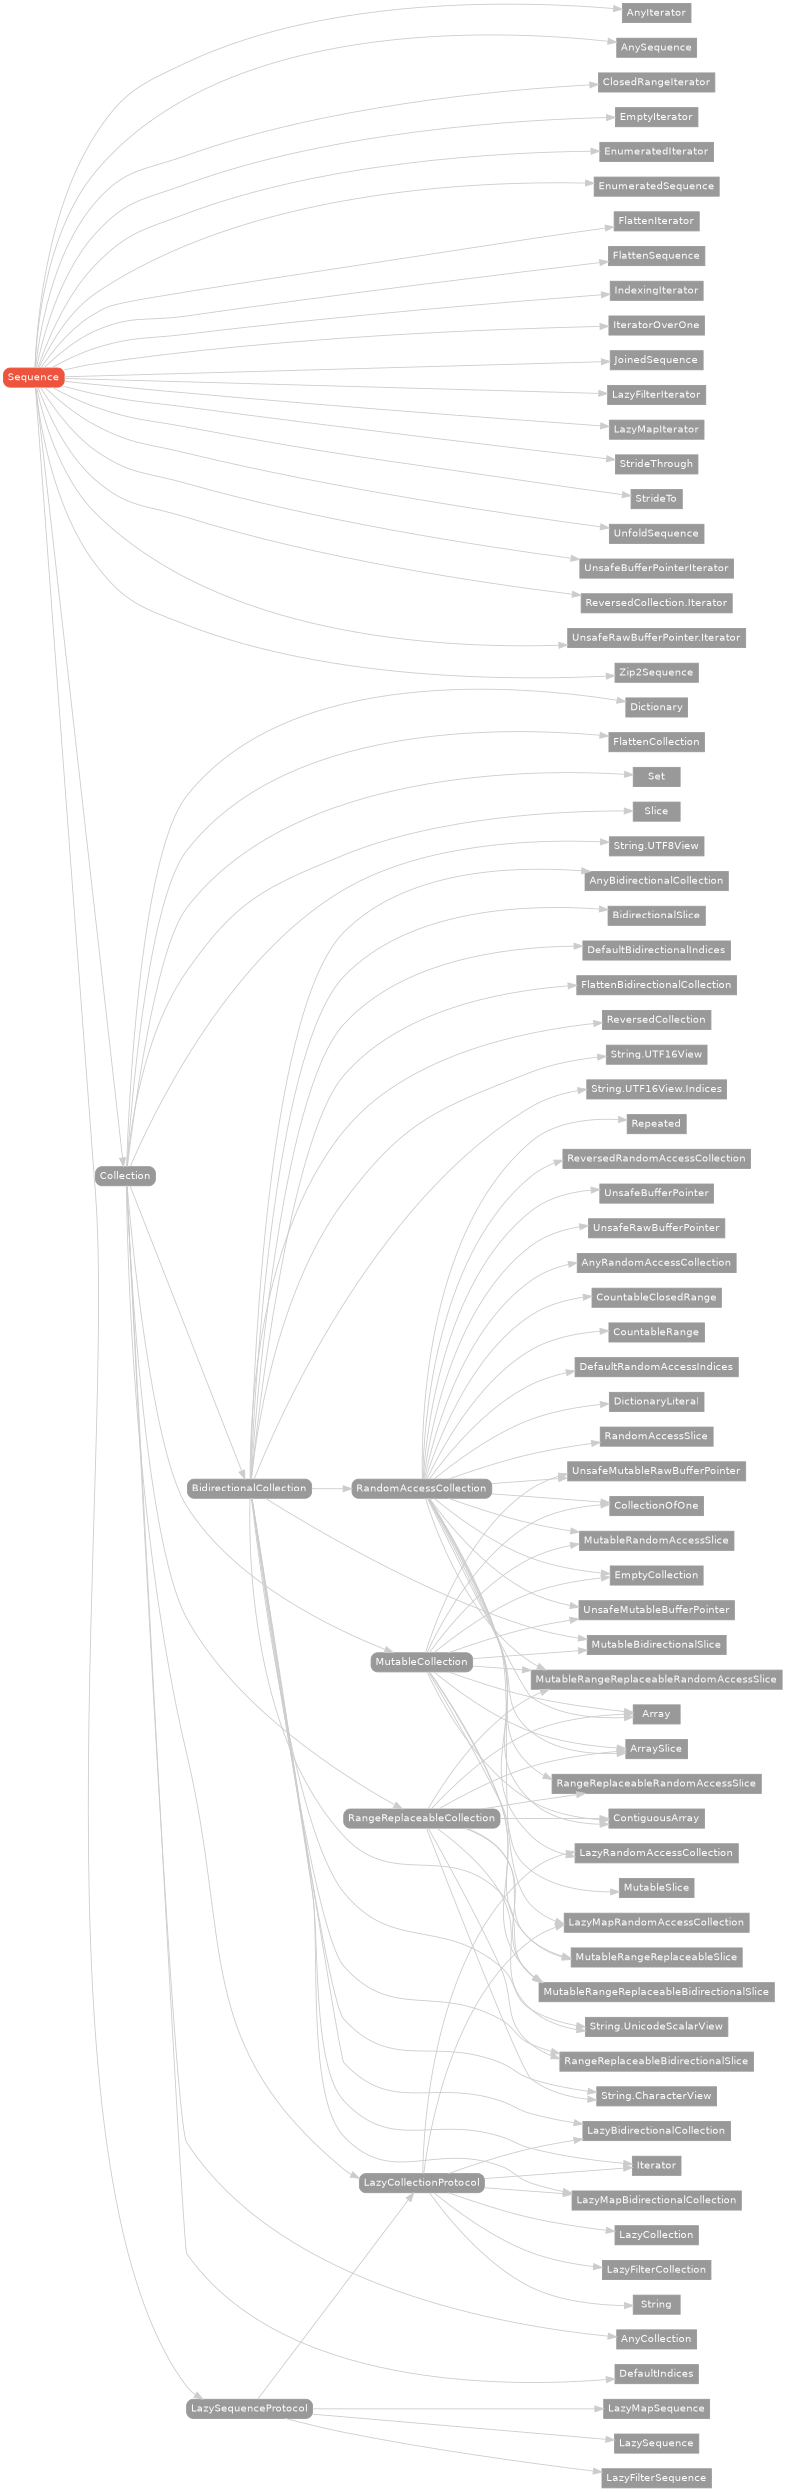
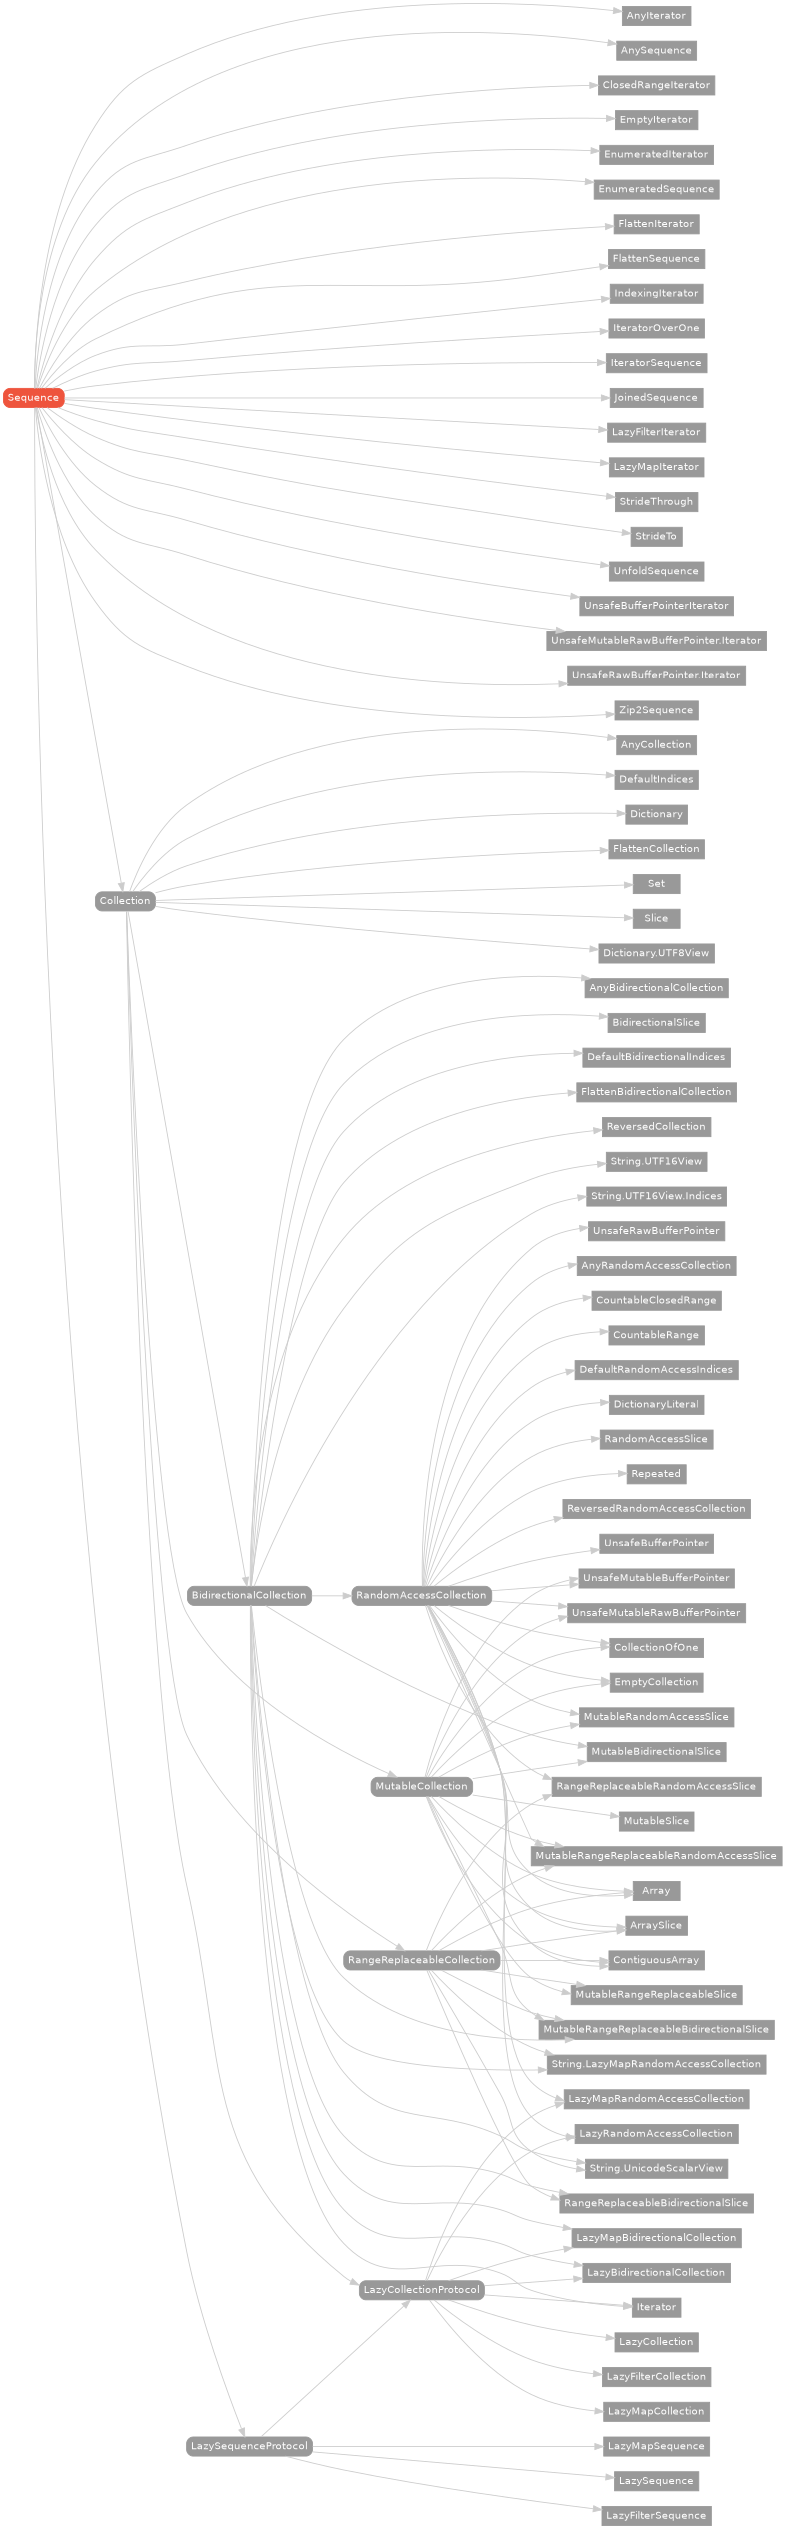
  strict digraph {
    rankdir=LR
    node [color="#999999" fillcolor="#999999" fontcolor=white fontname=Helvetica fontsize=12 margin="0.07,0.05" shape=box style=filled]
    edge [color="#cccccc"]
    AnyBidirectionalCollection [height=0.3]
    AnyCollection [height=0.3]
    AnyIterator [height=0.3]
    AnyRandomAccessCollection [height=0.3]
    AnySequence [height=0.3]
    Array [height=0.3]
    ArraySlice [height=0.3]
    BidirectionalSlice [height=0.3]
    ClosedRangeIterator [height=0.3]
    CollectionOfOne [height=0.3]
    ContiguousArray [height=0.3]
    CountableClosedRange [height=0.3]
    CountableRange [height=0.3]
    DefaultBidirectionalIndices [height=0.3]
    DefaultIndices [height=0.3]
    DefaultRandomAccessIndices [height=0.3]
    Dictionary [height=0.3]
    DictionaryLiteral [height=0.3]
    EmptyCollection [height=0.3]
    EmptyIterator [height=0.3]
    EnumeratedIterator [height=0.3]
    EnumeratedSequence [height=0.3]
    FlattenBidirectionalCollection [height=0.3]
    FlattenCollection [height=0.3]
    FlattenIterator [height=0.3]
    FlattenSequence [height=0.3]
    IndexingIterator [height=0.3]
    IteratorOverOne [height=0.3]
+   IteratorSequence [height=0.3]
    JoinedSequence [height=0.3]
    LazyBidirectionalCollection [height=0.3]
    LazyCollection [height=0.3]
    n33 [height=0.3 label=Iterator]
    LazyFilterCollection [height=0.3]
    LazyFilterIterator [height=0.3]
    LazyFilterSequence [height=0.3]
    LazyMapBidirectionalCollection [height=0.3]
-   LazyMapCollection [height=0.3 label=String]
+   LazyMapCollection [height=0.3]
    LazyMapIterator [height=0.3]
    LazyMapRandomAccessCollection [height=0.3]
    LazyMapSequence [height=0.3]
    LazyRandomAccessCollection [height=0.3]
    LazySequence [height=0.3]
    MutableBidirectionalSlice [height=0.3]
    MutableRandomAccessSlice [height=0.3]
    MutableRangeReplaceableBidirectionalSlice [height=0.3]
    MutableRangeReplaceableRandomAccessSlice [height=0.3]
    MutableRangeReplaceableSlice [height=0.3]
    MutableSlice [height=0.3]
    RandomAccessSlice [height=0.3]
    RangeReplaceableBidirectionalSlice [height=0.3]
    RangeReplaceableRandomAccessSlice [height=0.3]
    Repeated [height=0.3]
    ReversedCollection [height=0.3]
    ReversedRandomAccessCollection [height=0.3]
    Set [height=0.3]
    Slice [height=0.3]
    StrideThrough [height=0.3]
    StrideTo [height=0.3]
-   "String.CharacterView" [height=0.3]
+   "String.CharacterView" [height=0.3 label="String.LazyMapRandomAccessCollection"]
    "String.UTF16View" [height=0.3]
    "String.UTF16View.Indices" [height=0.3]
-   "String.UTF8View" [height=0.3]
+   "String.UTF8View" [height=0.3 label="Dictionary.UTF8View"]
    "String.UnicodeScalarView" [height=0.3]
    UnfoldSequence [height=0.3]
    UnsafeBufferPointer [height=0.3]
    UnsafeBufferPointerIterator [height=0.3]
    UnsafeMutableBufferPointer [height=0.3]
    UnsafeMutableRawBufferPointer [height=0.3]
-   "UnsafeMutableRawBufferPointer.Iterator" [height=0.3 label="ReversedCollection.Iterator"]
+   "UnsafeMutableRawBufferPointer.Iterator" [height=0.3]
    UnsafeRawBufferPointer [height=0.3]
    "UnsafeRawBufferPointer.Iterator" [height=0.3]
    Zip2Sequence [height=0.3]
    BidirectionalCollection [height=0.3 style="filled,rounded"]
    RandomAccessCollection [height=0.3 style="filled,rounded"]
    Collection [height=0.3 style="filled,rounded"]
    LazyCollectionProtocol [height=0.3 style="filled,rounded"]
    MutableCollection [height=0.3 style="filled,rounded"]
    RangeReplaceableCollection [height=0.3 style="filled,rounded"]
    LazySequenceProtocol [height=0.3 style="filled,rounded"]
    Sequence [color="#ee543d" fillcolor="#ee543d" height=0.3 style="filled,rounded"]
    subgraph sub_1 {
      rank=max
      AnyBidirectionalCollection
      AnyCollection
      AnyIterator
      AnyRandomAccessCollection
      AnySequence
      Array
      ArraySlice
      BidirectionalSlice
      ClosedRangeIterator
      CollectionOfOne
      ContiguousArray
      CountableClosedRange
      CountableRange
      DefaultBidirectionalIndices
      DefaultIndices
      DefaultRandomAccessIndices
      Dictionary
      DictionaryLiteral
      EmptyCollection
      EmptyIterator
      EnumeratedIterator
      EnumeratedSequence
      FlattenBidirectionalCollection
      FlattenCollection
      FlattenIterator
      FlattenSequence
      IndexingIterator
      IteratorOverOne
+     IteratorSequence
      JoinedSequence
      LazyBidirectionalCollection
      LazyCollection
      n33
      LazyFilterCollection
      LazyFilterIterator
      LazyFilterSequence
      LazyMapBidirectionalCollection
      LazyMapCollection
      LazyMapIterator
      LazyMapRandomAccessCollection
      LazyMapSequence
      LazyRandomAccessCollection
      LazySequence
      MutableBidirectionalSlice
      MutableRandomAccessSlice
      MutableRangeReplaceableBidirectionalSlice
      MutableRangeReplaceableRandomAccessSlice
      MutableRangeReplaceableSlice
      MutableSlice
      RandomAccessSlice
      RangeReplaceableBidirectionalSlice
      RangeReplaceableRandomAccessSlice
      Repeated
      ReversedCollection
      ReversedRandomAccessCollection
      Set
      Slice
      StrideThrough
      StrideTo
      "String.CharacterView"
      "String.UTF16View"
      "String.UTF16View.Indices"
      "String.UTF8View"
      "String.UnicodeScalarView"
      UnfoldSequence
      UnsafeBufferPointer
      UnsafeBufferPointerIterator
      UnsafeMutableBufferPointer
      UnsafeMutableRawBufferPointer
      "UnsafeMutableRawBufferPointer.Iterator"
      UnsafeRawBufferPointer
      "UnsafeRawBufferPointer.Iterator"
      Zip2Sequence
    }
    BidirectionalCollection -> AnyBidirectionalCollection
    BidirectionalCollection -> BidirectionalSlice
    BidirectionalCollection -> DefaultBidirectionalIndices
    BidirectionalCollection -> FlattenBidirectionalCollection
    BidirectionalCollection -> LazyBidirectionalCollection
    BidirectionalCollection -> n33
    BidirectionalCollection -> LazyMapBidirectionalCollection
    BidirectionalCollection -> MutableBidirectionalSlice
    BidirectionalCollection -> MutableRangeReplaceableBidirectionalSlice
    BidirectionalCollection -> RangeReplaceableBidirectionalSlice
    BidirectionalCollection -> ReversedCollection
    BidirectionalCollection -> "String.CharacterView"
    BidirectionalCollection -> "String.UTF16View"
    BidirectionalCollection -> "String.UTF16View.Indices"
    BidirectionalCollection -> "String.UnicodeScalarView"
    BidirectionalCollection -> RandomAccessCollection
    RandomAccessCollection -> AnyRandomAccessCollection
    RandomAccessCollection -> Array
    RandomAccessCollection -> ArraySlice
    RandomAccessCollection -> CollectionOfOne
    RandomAccessCollection -> ContiguousArray
    RandomAccessCollection -> CountableClosedRange
    RandomAccessCollection -> CountableRange
    RandomAccessCollection -> DefaultRandomAccessIndices
    RandomAccessCollection -> DictionaryLiteral
    RandomAccessCollection -> EmptyCollection
    RandomAccessCollection -> LazyMapRandomAccessCollection
    RandomAccessCollection -> LazyRandomAccessCollection
    RandomAccessCollection -> MutableRandomAccessSlice
    RandomAccessCollection -> MutableRangeReplaceableRandomAccessSlice
    RandomAccessCollection -> RandomAccessSlice
    RandomAccessCollection -> RangeReplaceableRandomAccessSlice
    RandomAccessCollection -> Repeated
    RandomAccessCollection -> ReversedRandomAccessCollection
    RandomAccessCollection -> UnsafeBufferPointer
    RandomAccessCollection -> UnsafeMutableBufferPointer
    RandomAccessCollection -> UnsafeMutableRawBufferPointer
    RandomAccessCollection -> UnsafeRawBufferPointer
    Collection -> AnyCollection
    Collection -> DefaultIndices
    Collection -> Dictionary
    Collection -> FlattenCollection
    Collection -> Set
    Collection -> Slice
    Collection -> "String.UTF8View"
    Collection -> BidirectionalCollection
    Collection -> LazyCollectionProtocol
    Collection -> MutableCollection
    Collection -> RangeReplaceableCollection
    LazyCollectionProtocol -> LazyBidirectionalCollection
    LazyCollectionProtocol -> LazyCollection
    LazyCollectionProtocol -> n33
    LazyCollectionProtocol -> LazyFilterCollection
    LazyCollectionProtocol -> LazyMapBidirectionalCollection
    LazyCollectionProtocol -> LazyMapCollection
    LazyCollectionProtocol -> LazyMapRandomAccessCollection
    LazyCollectionProtocol -> LazyRandomAccessCollection
    MutableCollection -> Array
    MutableCollection -> ArraySlice
    MutableCollection -> CollectionOfOne
    MutableCollection -> ContiguousArray
    MutableCollection -> EmptyCollection
    MutableCollection -> MutableBidirectionalSlice
    MutableCollection -> MutableRandomAccessSlice
    MutableCollection -> MutableRangeReplaceableBidirectionalSlice
    MutableCollection -> MutableRangeReplaceableRandomAccessSlice
    MutableCollection -> MutableRangeReplaceableSlice
    MutableCollection -> MutableSlice
    MutableCollection -> UnsafeMutableBufferPointer
    MutableCollection -> UnsafeMutableRawBufferPointer
    RangeReplaceableCollection -> Array
    RangeReplaceableCollection -> ArraySlice
    RangeReplaceableCollection -> ContiguousArray
    RangeReplaceableCollection -> MutableRangeReplaceableBidirectionalSlice
    RangeReplaceableCollection -> MutableRangeReplaceableRandomAccessSlice
    RangeReplaceableCollection -> MutableRangeReplaceableSlice
    RangeReplaceableCollection -> RangeReplaceableBidirectionalSlice
    RangeReplaceableCollection -> RangeReplaceableRandomAccessSlice
    RangeReplaceableCollection -> "String.CharacterView"
    RangeReplaceableCollection -> "String.UnicodeScalarView"
    LazySequenceProtocol -> LazyFilterSequence
    LazySequenceProtocol -> LazyMapSequence
    LazySequenceProtocol -> LazySequence
    LazySequenceProtocol -> LazyCollectionProtocol
    Sequence -> AnyIterator
    Sequence -> AnySequence
    Sequence -> ClosedRangeIterator
    Sequence -> EmptyIterator
    Sequence -> EnumeratedIterator
    Sequence -> EnumeratedSequence
    Sequence -> FlattenIterator
    Sequence -> FlattenSequence
    Sequence -> IndexingIterator
    Sequence -> IteratorOverOne
+   Sequence -> IteratorSequence
    Sequence -> JoinedSequence
    Sequence -> LazyFilterIterator
    Sequence -> LazyMapIterator
    Sequence -> StrideThrough
    Sequence -> StrideTo
    Sequence -> UnfoldSequence
    Sequence -> UnsafeBufferPointerIterator
    Sequence -> "UnsafeMutableRawBufferPointer.Iterator"
    Sequence -> "UnsafeRawBufferPointer.Iterator"
    Sequence -> Zip2Sequence
    Sequence -> Collection
    Sequence -> LazySequenceProtocol
  }
